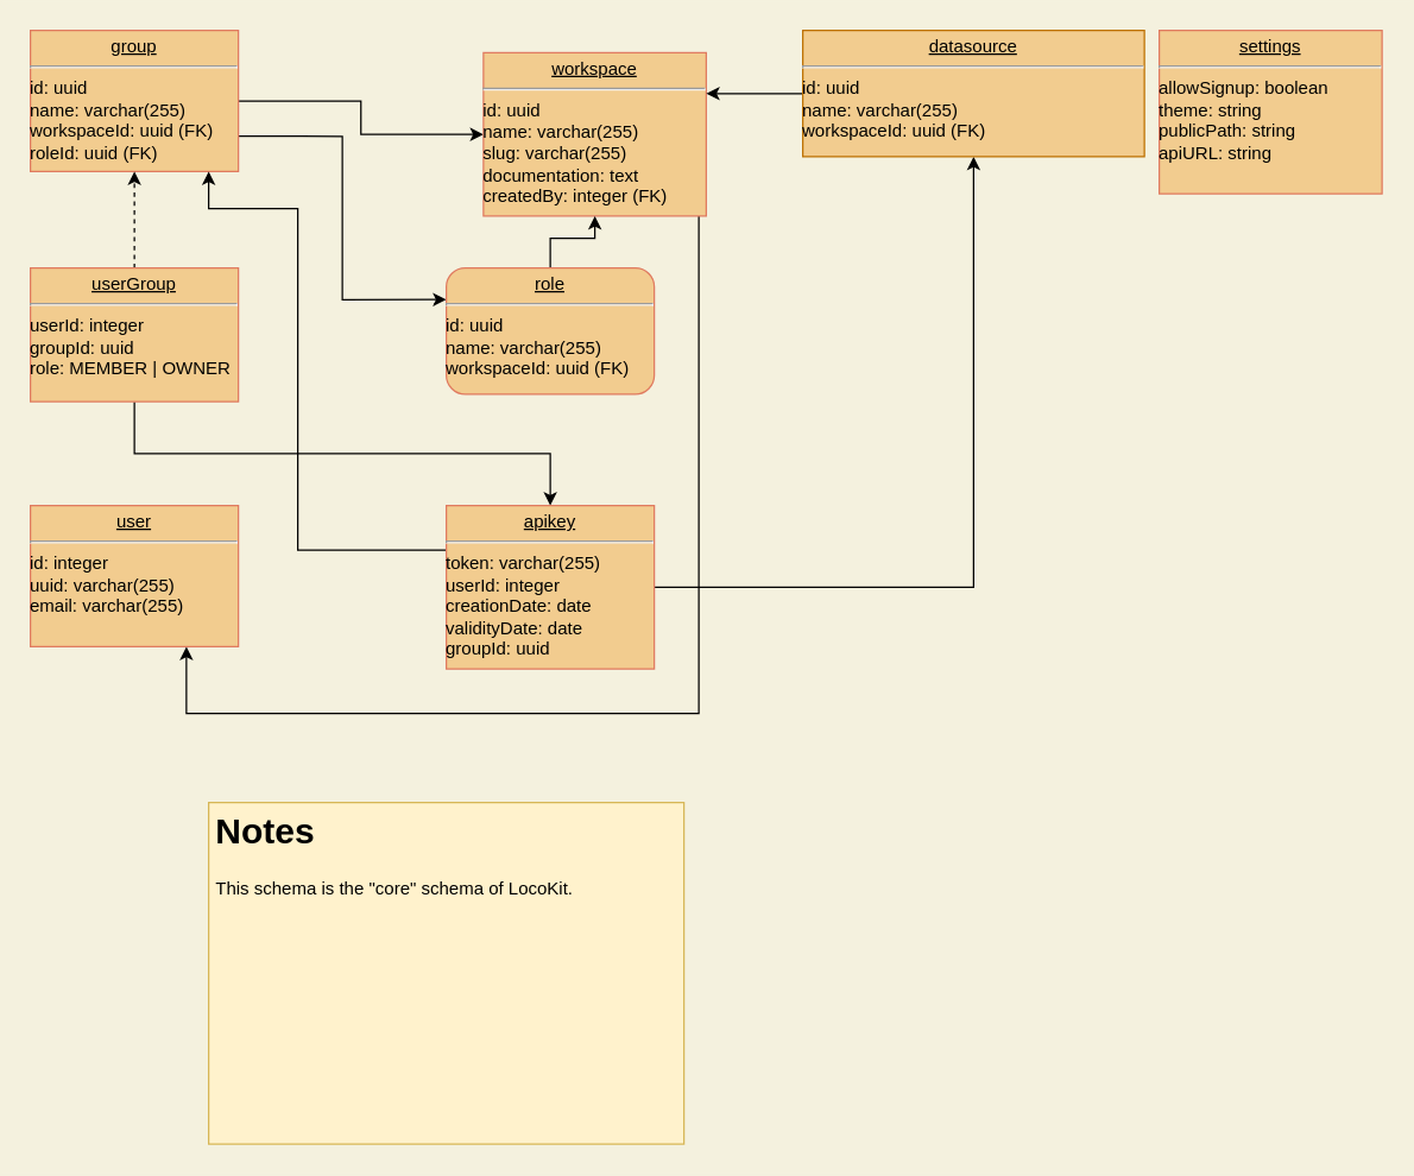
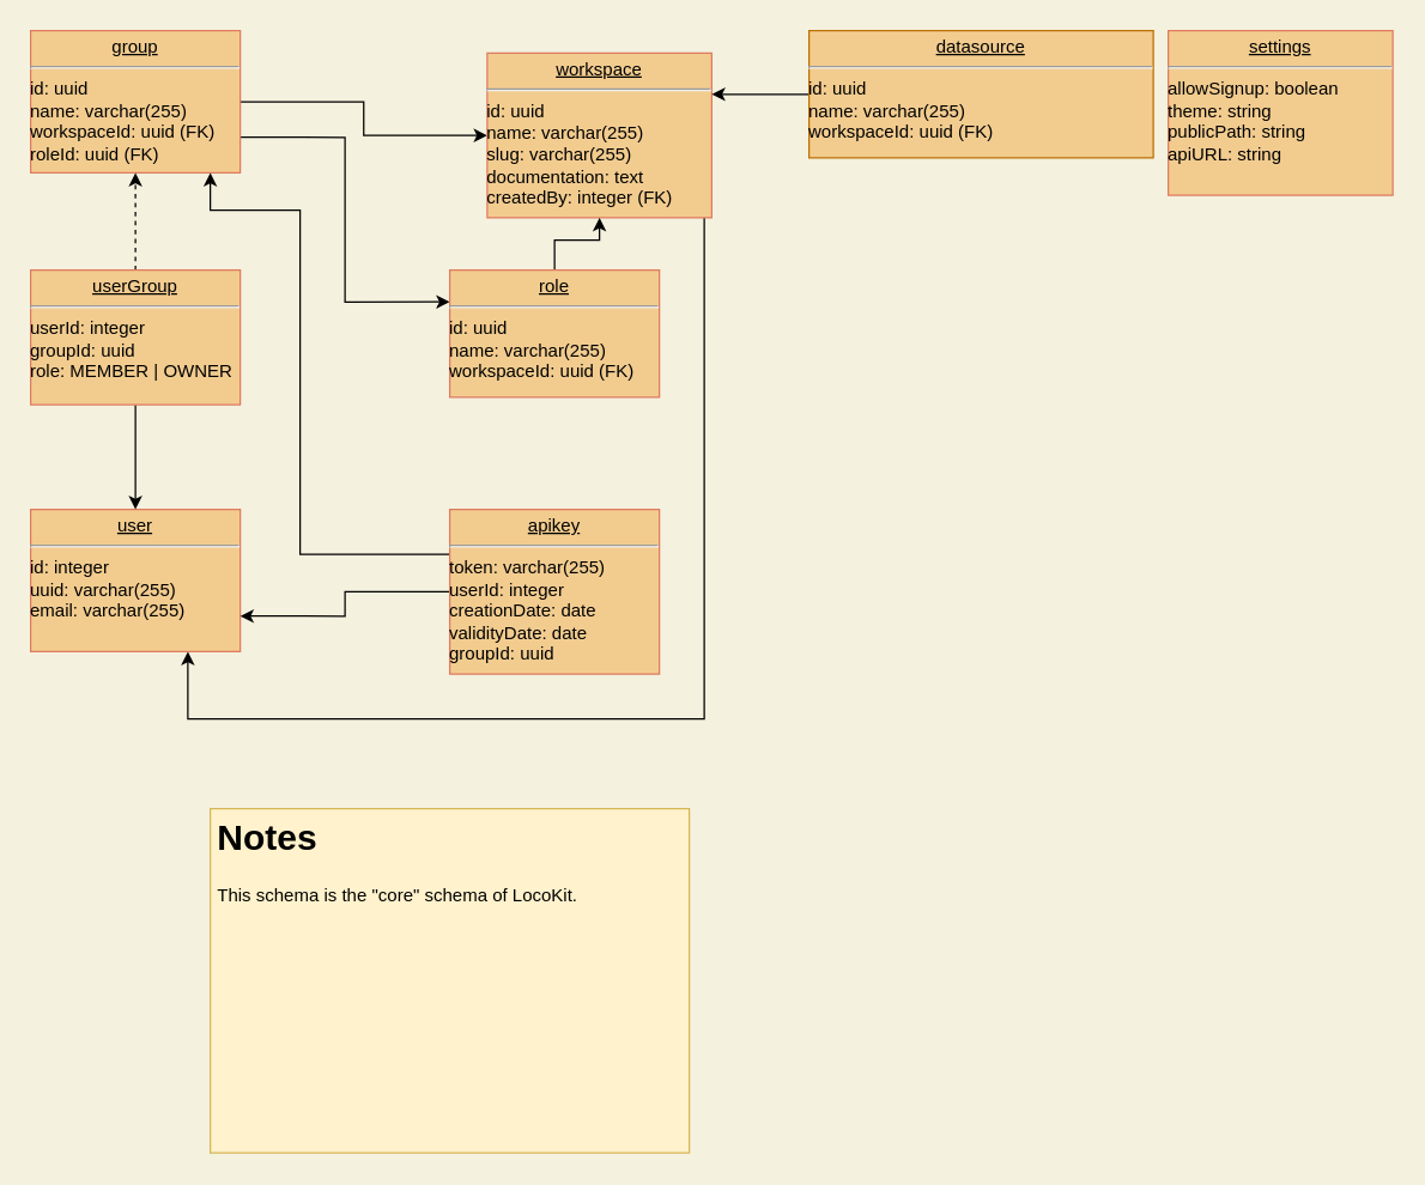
  <mxCell id="0" />
  <mxCell id="1" parent="0" />
  <mxCell id="2" style="edgeStyle=orthogonalEdgeStyle;rounded=0;orthogonalLoop=1;jettySize=auto;html=1;fontColor=#000000;startArrow=none;startFill=0;endArrow=classic;endFill=1;" edge="1" parent="1" source="4" target="6"><mxGeometry relative="1" as="geometry" /></mxCell>
  <mxCell id="3" style="edgeStyle=orthogonalEdgeStyle;rounded=0;orthogonalLoop=1;jettySize=auto;html=1;exitX=1;exitY=0.75;exitDx=0;exitDy=0;entryX=0;entryY=0.25;entryDx=0;entryDy=0;fontColor=#000000;startArrow=none;startFill=0;endArrow=classic;endFill=1;" edge="1" parent="1" source="4" target="8"><mxGeometry relative="1" as="geometry" /></mxCell>
  <mxCell id="4" value="&lt;p style=&quot;margin: 0px ; margin-top: 4px ; text-align: center ; text-decoration: underline&quot;&gt;group&lt;/p&gt;&lt;hr&gt;&lt;div&gt;id: uuid&lt;/div&gt;&lt;div&gt;name: varchar(255)&lt;/div&gt;&lt;div&gt;workspaceId: uuid (FK)&lt;/div&gt;&lt;div&gt;roleId: uuid (FK)&lt;br&gt;&lt;/div&gt;&lt;div&gt;&lt;br&gt;&lt;/div&gt;" style="verticalAlign=top;align=left;overflow=fill;fontSize=12;fontFamily=Helvetica;html=1;rounded=0;shadow=0;comic=0;labelBackgroundColor=none;strokeWidth=1;fillColor=#F2CC8F;strokeColor=#E07A5F;fontColor=#000000;" parent="1" vertex="1"><mxGeometry x="20" y="20" width="140" height="95" as="geometry" /></mxCell>
  <mxCell id="5" style="edgeStyle=orthogonalEdgeStyle;rounded=0;orthogonalLoop=1;jettySize=auto;html=1;entryX=0.75;entryY=1;entryDx=0;entryDy=0;fontColor=#000000;startArrow=none;startFill=0;endArrow=classic;endFill=1;" edge="1" parent="1" source="6" target="9"><mxGeometry relative="1" as="geometry"><Array as="points"><mxPoint x="470" y="75" /><mxPoint x="470" y="480" /><mxPoint x="125" y="480" /></Array></mxGeometry></mxCell>
  <mxCell id="6" value="&lt;p style=&quot;margin: 0px ; margin-top: 4px ; text-align: center ; text-decoration: underline&quot;&gt;workspace&lt;/p&gt;&lt;hr&gt;&lt;div&gt;id: uuid&lt;/div&gt;&lt;div&gt;name: varchar(255)&lt;br&gt;&lt;/div&gt;&lt;div&gt;slug: varchar(255)&lt;/div&gt;&lt;div&gt;documentation: text&lt;/div&gt;&lt;div&gt;createdBy: integer (FK)&lt;/div&gt;" style="verticalAlign=top;align=left;overflow=fill;fontSize=12;fontFamily=Helvetica;html=1;rounded=0;shadow=0;comic=0;labelBackgroundColor=none;strokeWidth=1;fillColor=#F2CC8F;strokeColor=#E07A5F;fontColor=#000000;" parent="1" vertex="1"><mxGeometry x="325" y="35" width="150" height="110" as="geometry" /></mxCell>
  <mxCell id="7" style="edgeStyle=orthogonalEdgeStyle;rounded=0;orthogonalLoop=1;jettySize=auto;html=1;exitX=0.5;exitY=0;exitDx=0;exitDy=0;fontColor=#000000;startArrow=none;startFill=0;endArrow=classic;endFill=1;" edge="1" parent="1" source="8" target="6"><mxGeometry relative="1" as="geometry" /></mxCell>
- <mxCell id="8" value="&lt;p style=&quot;margin: 0px ; margin-top: 4px ; text-align: center ; text-decoration: underline&quot;&gt;role&lt;/p&gt;&lt;hr&gt;&lt;div&gt;id: uuid&lt;/div&gt;&lt;div&gt;name: varchar(255)&lt;/div&gt;&lt;div&gt;workspaceId: uuid (FK)&lt;/div&gt;&lt;div&gt;&lt;br&gt;&lt;/div&gt;" style="verticalAlign=top;align=left;overflow=fill;fontSize=12;fontFamily=Helvetica;html=1;shadow=0;comic=0;labelBackgroundColor=none;strokeWidth=1;fillColor=#F2CC8F;strokeColor=#E07A5F;fontColor=#000000;rounded=1;" parent="1" vertex="1"><mxGeometry x="300" y="180" width="140" height="85" as="geometry" /></mxCell>
+ <mxCell id="8" value="&lt;p style=&quot;margin: 0px ; margin-top: 4px ; text-align: center ; text-decoration: underline&quot;&gt;role&lt;/p&gt;&lt;hr&gt;&lt;div&gt;id: uuid&lt;/div&gt;&lt;div&gt;name: varchar(255)&lt;/div&gt;&lt;div&gt;workspaceId: uuid (FK)&lt;/div&gt;&lt;div&gt;&lt;br&gt;&lt;/div&gt;" style="verticalAlign=top;align=left;overflow=fill;fontSize=12;fontFamily=Helvetica;html=1;rounded=0;shadow=0;comic=0;labelBackgroundColor=none;strokeWidth=1;fillColor=#F2CC8F;strokeColor=#E07A5F;fontColor=#000000;" parent="1" vertex="1"><mxGeometry x="300" y="180" width="140" height="85" as="geometry" /></mxCell>
  <mxCell id="9" value="&lt;p style=&quot;margin: 0px ; margin-top: 4px ; text-align: center ; text-decoration: underline&quot;&gt;user&lt;/p&gt;&lt;hr&gt;&lt;div&gt;id: integer&lt;/div&gt;&lt;div&gt;uuid: varchar(255)&lt;/div&gt;email: varchar(255)&lt;br&gt;&lt;div&gt;&lt;br&gt;&lt;/div&gt;" style="verticalAlign=top;align=left;overflow=fill;fontSize=12;fontFamily=Helvetica;html=1;rounded=0;shadow=0;comic=0;labelBackgroundColor=none;strokeWidth=1;fillColor=#F2CC8F;strokeColor=#E07A5F;fontColor=#000000;" parent="1" vertex="1"><mxGeometry x="20" y="340" width="140" height="95" as="geometry" /></mxCell>
  <mxCell id="10" style="edgeStyle=orthogonalEdgeStyle;rounded=0;orthogonalLoop=1;jettySize=auto;html=1;exitX=0.5;exitY=0;exitDx=0;exitDy=0;fontColor=#000000;startArrow=none;startFill=0;endArrow=classic;endFill=1;dashed=1;" edge="1" parent="1" source="12" target="4"><mxGeometry relative="1" as="geometry" /></mxCell>
- <mxCell id="11" style="edgeStyle=orthogonalEdgeStyle;rounded=0;orthogonalLoop=1;jettySize=auto;html=1;exitX=0.5;exitY=1;exitDx=0;exitDy=0;fontColor=#000000;startArrow=none;startFill=0;endArrow=classic;endFill=1;" edge="1" parent="1" source="12" target="16"><mxGeometry relative="1" as="geometry" /></mxCell>
+ <mxCell id="11" style="edgeStyle=orthogonalEdgeStyle;rounded=0;orthogonalLoop=1;jettySize=auto;html=1;exitX=0.5;exitY=1;exitDx=0;exitDy=0;fontColor=#000000;startArrow=none;startFill=0;endArrow=classic;endFill=1;" edge="1" parent="1" source="12" target="9"><mxGeometry relative="1" as="geometry" /></mxCell>
  <mxCell id="12" value="&lt;p style=&quot;margin: 0px ; margin-top: 4px ; text-align: center ; text-decoration: underline&quot;&gt;userGroup&lt;/p&gt;&lt;hr&gt;&lt;div&gt;userId: integer&lt;/div&gt;&lt;div&gt;groupId: uuid&lt;/div&gt;&lt;div&gt;role: MEMBER | OWNER&lt;br&gt;&lt;/div&gt;&lt;div&gt;&lt;br&gt;&lt;/div&gt;" style="verticalAlign=top;align=left;overflow=fill;fontSize=12;fontFamily=Helvetica;html=1;rounded=0;shadow=0;comic=0;labelBackgroundColor=none;strokeWidth=1;fillColor=#F2CC8F;strokeColor=#E07A5F;fontColor=#000000;" parent="1" vertex="1"><mxGeometry x="20" y="180" width="140" height="90" as="geometry" /></mxCell>
  <mxCell id="13" value="&lt;p style=&quot;margin: 0px ; margin-top: 4px ; text-align: center ; text-decoration: underline&quot;&gt;settings&lt;/p&gt;&lt;hr&gt;&lt;div&gt;allowSignup: boolean&lt;/div&gt;&lt;div&gt;theme: string&lt;/div&gt;&lt;div&gt;publicPath: string&lt;/div&gt;&lt;div&gt;apiURL: string&lt;br&gt;&lt;/div&gt;" style="verticalAlign=top;align=left;overflow=fill;fontSize=12;fontFamily=Helvetica;html=1;rounded=0;shadow=0;comic=0;labelBackgroundColor=none;strokeWidth=1;fillColor=#F2CC8F;strokeColor=#E07A5F;fontColor=#000000;" parent="1" vertex="1"><mxGeometry x="780" y="20" width="150" height="110" as="geometry" /></mxCell>
- <mxCell id="14" style="edgeStyle=orthogonalEdgeStyle;rounded=0;orthogonalLoop=1;jettySize=auto;html=1;fontColor=#000000;startArrow=none;startFill=0;endArrow=classic;endFill=1;" edge="1" parent="1" source="16" target="19"><mxGeometry relative="1" as="geometry" /></mxCell>
+ <mxCell id="14" style="edgeStyle=orthogonalEdgeStyle;rounded=0;orthogonalLoop=1;jettySize=auto;html=1;entryX=1;entryY=0.75;entryDx=0;entryDy=0;fontColor=#000000;startArrow=none;startFill=0;endArrow=classic;endFill=1;" edge="1" parent="1" source="16" target="9"><mxGeometry relative="1" as="geometry" /></mxCell>
  <mxCell id="15" style="edgeStyle=orthogonalEdgeStyle;rounded=0;orthogonalLoop=1;jettySize=auto;html=1;exitX=0;exitY=0.25;exitDx=0;exitDy=0;fontColor=#000000;startArrow=none;startFill=0;endArrow=classic;endFill=1;" edge="1" parent="1" source="16" target="4"><mxGeometry relative="1" as="geometry"><Array as="points"><mxPoint x="300" y="370" /><mxPoint x="200" y="370" /><mxPoint x="200" y="140" /><mxPoint x="140" y="140" /></Array></mxGeometry></mxCell>
  <mxCell id="16" value="&lt;p style=&quot;margin: 0px ; margin-top: 4px ; text-align: center ; text-decoration: underline&quot;&gt;apikey&lt;/p&gt;&lt;hr&gt;&lt;div&gt;token: varchar(255)&lt;/div&gt;&lt;div&gt;userId: integer&lt;/div&gt;&lt;div&gt;creationDate: date&lt;/div&gt;&lt;div&gt;validityDate: date&lt;/div&gt;&lt;div&gt;groupId: uuid&lt;br&gt;&lt;/div&gt;" style="verticalAlign=top;align=left;overflow=fill;fontSize=12;fontFamily=Helvetica;html=1;rounded=0;shadow=0;comic=0;labelBackgroundColor=none;strokeWidth=1;fillColor=#F2CC8F;strokeColor=#E07A5F;fontColor=#000000;" parent="1" vertex="1"><mxGeometry x="300" y="340" width="140" height="110" as="geometry" /></mxCell>
  <mxCell id="17" value="&lt;h1&gt;Notes&lt;br&gt;&lt;/h1&gt;&lt;p&gt;This schema is the &quot;core&quot; schema of LocoKit.&lt;/p&gt;" style="text;html=1;strokeColor=#d6b656;fillColor=#fff2cc;spacing=5;spacingTop=-20;whiteSpace=wrap;overflow=hidden;rounded=0;fontColor=#000000;" vertex="1" parent="1"><mxGeometry x="140" y="540" width="320" height="230" as="geometry" /></mxCell>
  <mxCell id="18" style="edgeStyle=orthogonalEdgeStyle;rounded=0;orthogonalLoop=1;jettySize=auto;html=1;entryX=1;entryY=0.25;entryDx=0;entryDy=0;fontColor=#000000;startArrow=none;startFill=0;endArrow=classic;endFill=1;" edge="1" parent="1" source="19" target="6"><mxGeometry relative="1" as="geometry" /></mxCell>
  <mxCell id="19" value="&lt;p style=&quot;margin: 0px ; margin-top: 4px ; text-align: center ; text-decoration: underline&quot;&gt;datasource&lt;/p&gt;&lt;hr&gt;&lt;div&gt;id: uuid&lt;/div&gt;&lt;div&gt;name: varchar(255)&lt;/div&gt;&lt;div&gt;workspaceId: uuid (FK)&lt;/div&gt;&lt;div&gt;&lt;br&gt;&lt;br&gt;&lt;/div&gt;" style="verticalAlign=top;align=left;overflow=fill;fontSize=12;fontFamily=Helvetica;html=1;rounded=0;shadow=0;comic=0;labelBackgroundColor=none;strokeWidth=1;fillColor=#F2CC8F;strokeColor=#BD7000;" vertex="1" parent="1"><mxGeometry x="540" y="20" width="230" height="85" as="geometry" /></mxCell>
